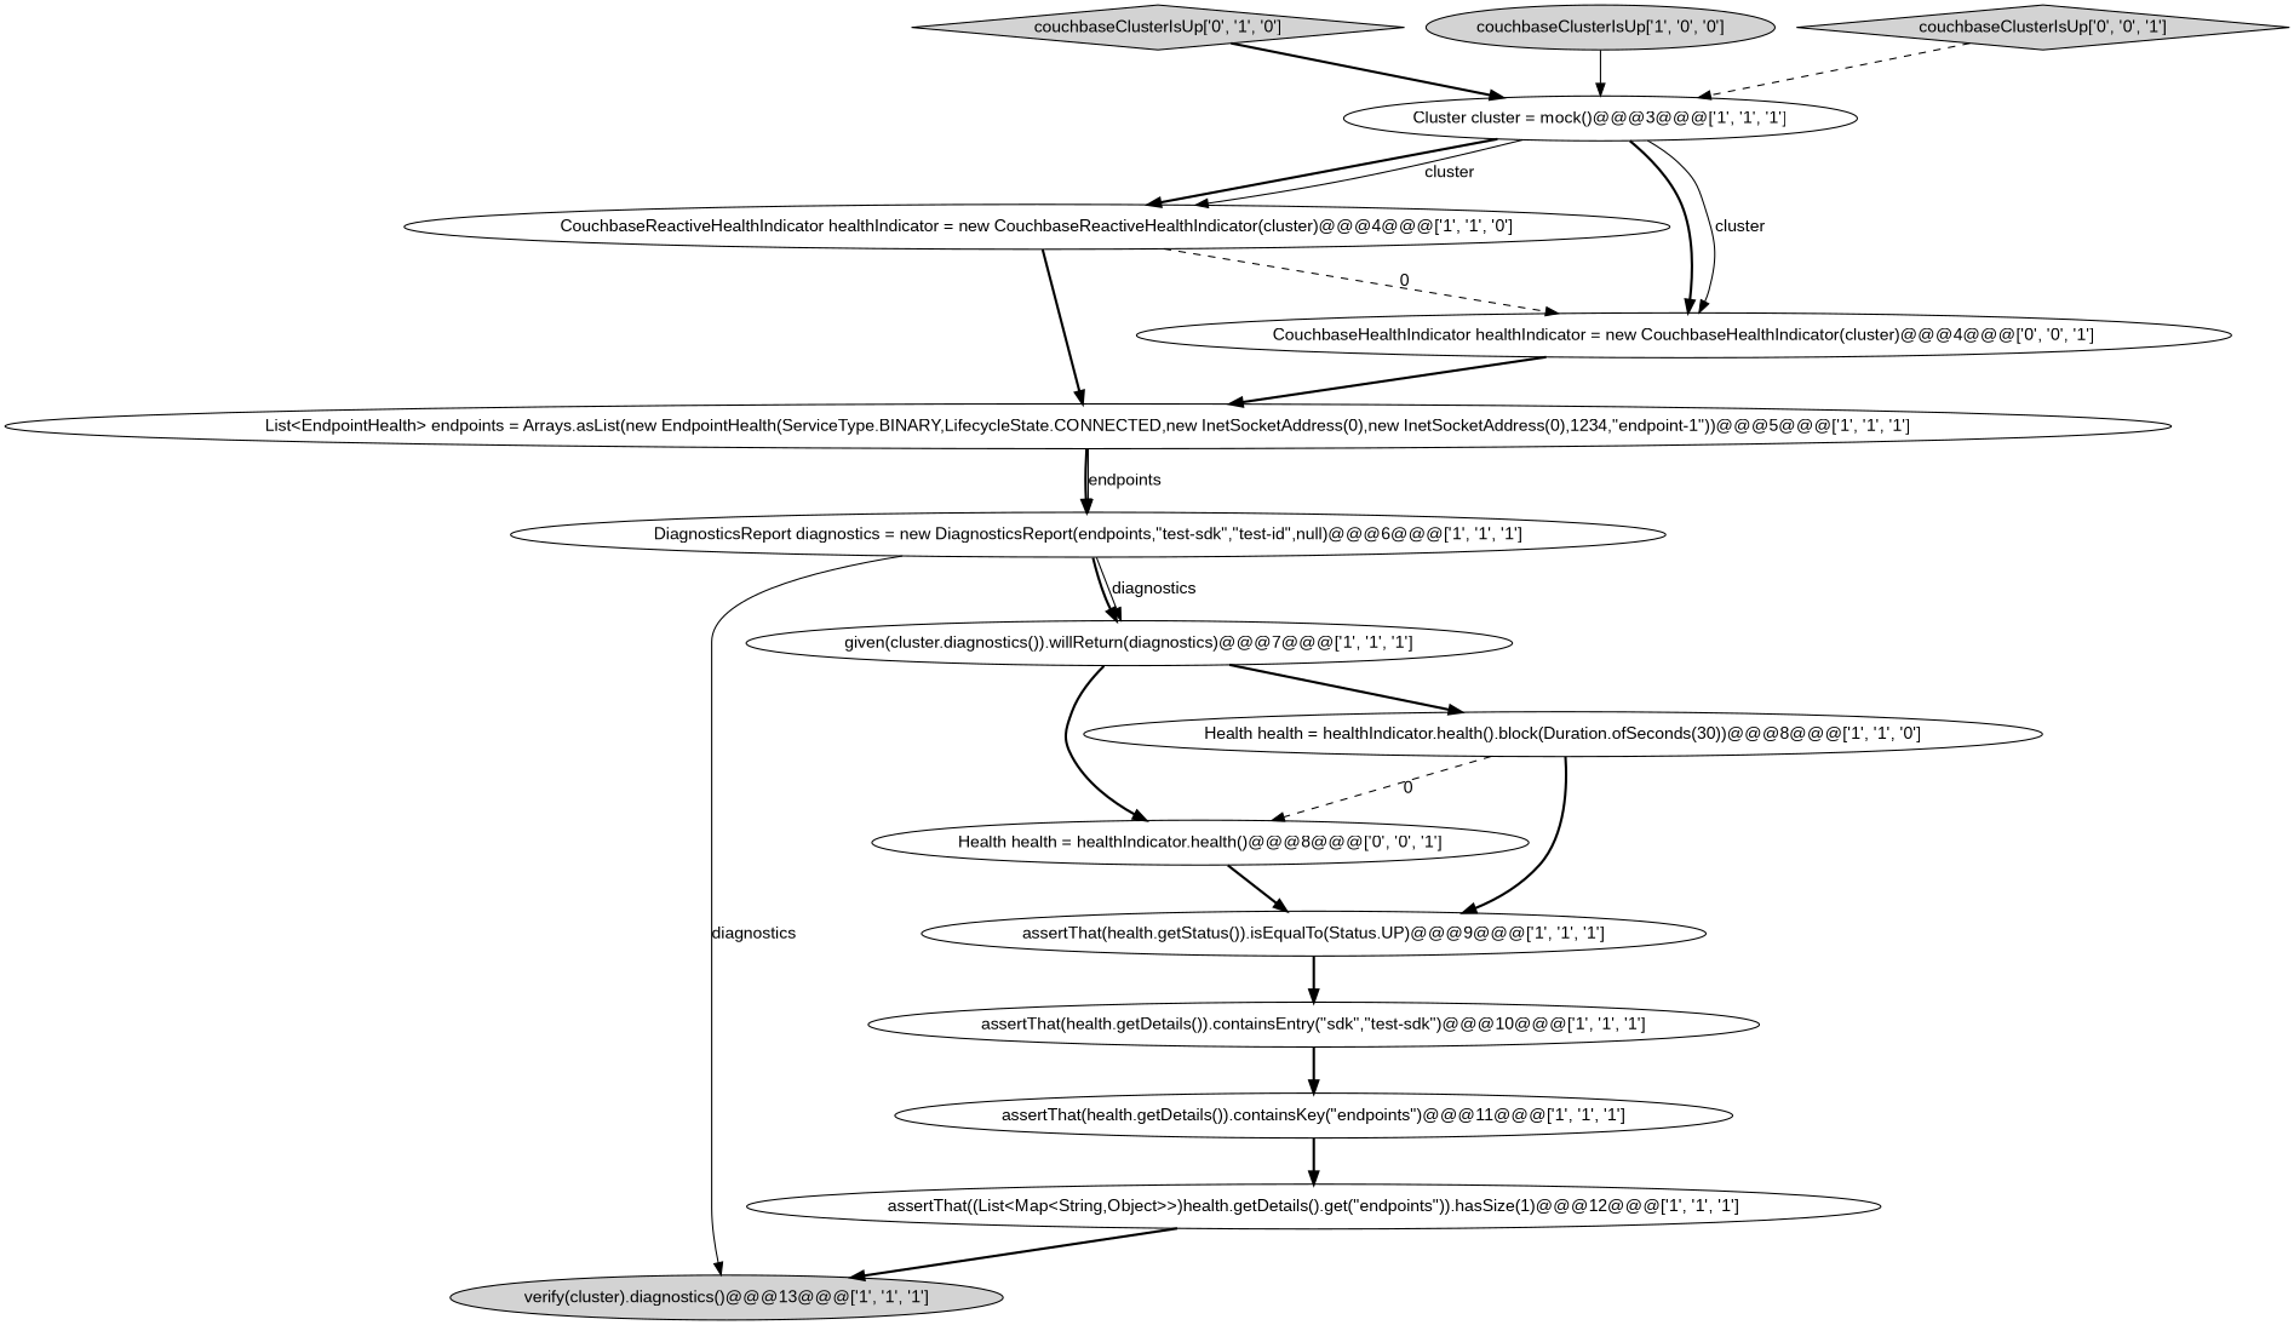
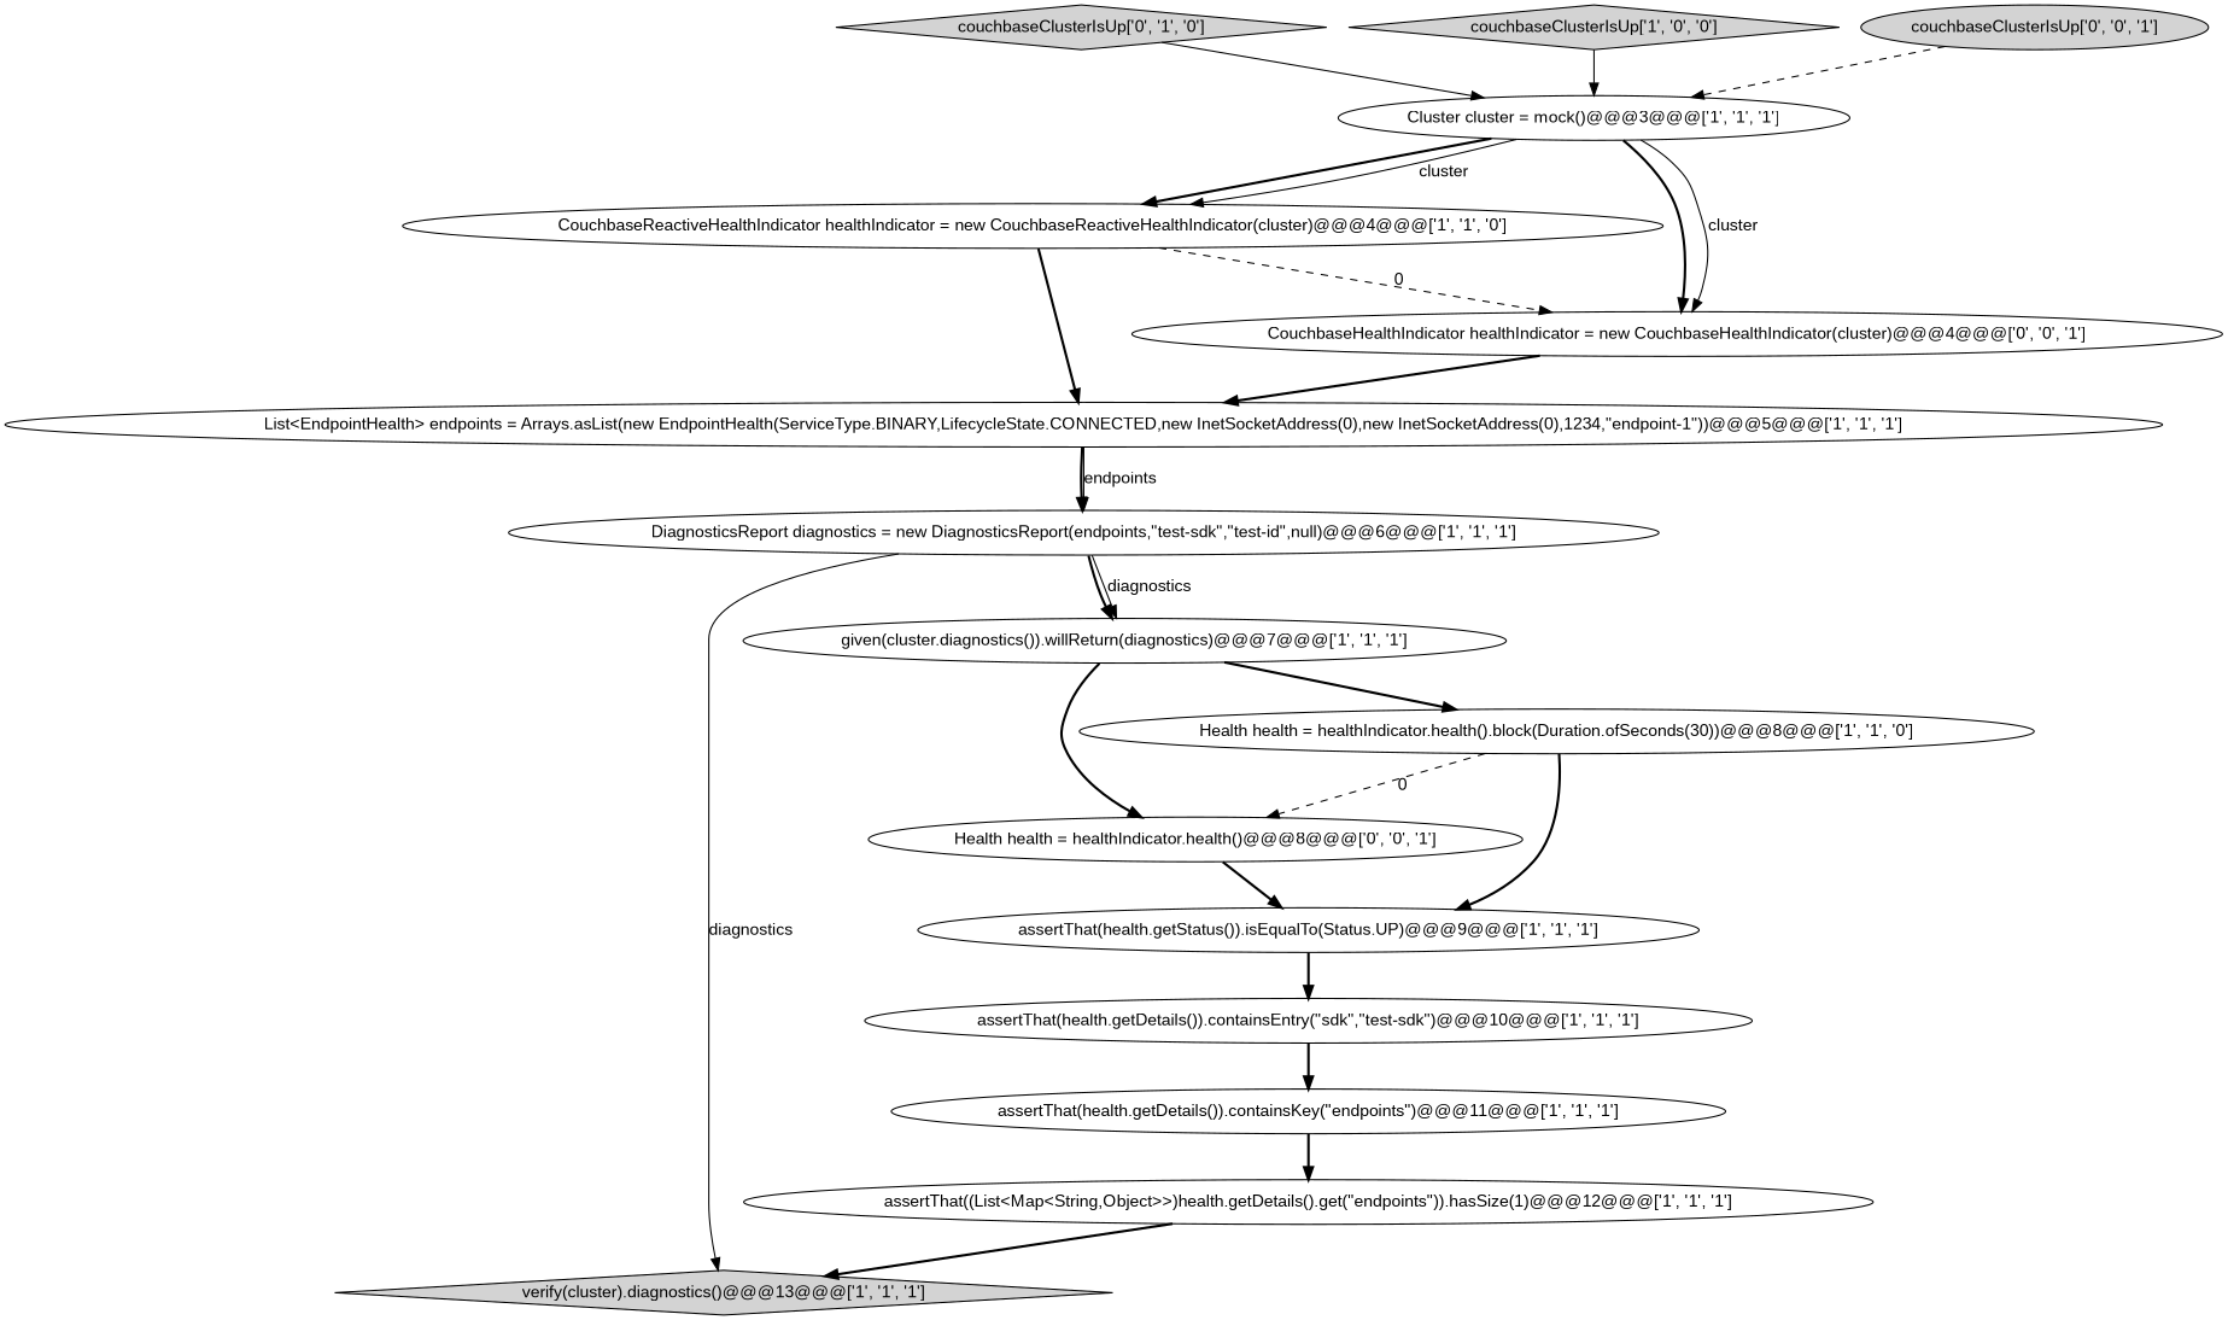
  digraph {
    fontname="Liberation Sans"
    node [fillcolor=white fontname="Liberation Sans" shape=ellipse style=filled]
    edge [fontname="Liberation Sans" style=bold]
    n1 [label="CouchbaseReactiveHealthIndicator healthIndicator = new CouchbaseReactiveHealthIndicator(cluster)@@@4@@@['1', '1', '0']"]
    n2 [label="CouchbaseHealthIndicator healthIndicator = new CouchbaseHealthIndicator(cluster)@@@4@@@['0', '0', '1']"]
    n3 [label="List<EndpointHealth> endpoints = Arrays.asList(new EndpointHealth(ServiceType.BINARY,LifecycleState.CONNECTED,new InetSocketAddress(0),new InetSocketAddress(0),1234,\"endpoint-1\"))@@@5@@@['1', '1', '1']"]
    n4 [label="DiagnosticsReport diagnostics = new DiagnosticsReport(endpoints,\"test-sdk\",\"test-id\",null)@@@6@@@['1', '1', '1']"]
-   n5 [fillcolor=lightgray label="verify(cluster).diagnostics()@@@13@@@['1', '1', '1']"]
+   n5 [fillcolor=lightgray label="verify(cluster).diagnostics()@@@13@@@['1', '1', '1']" shape=diamond]
    n6 [label="assertThat(health.getDetails()).containsKey(\"endpoints\")@@@11@@@['1', '1', '1']"]
    n7 [label="assertThat((List<Map<String,Object>>)health.getDetails().get(\"endpoints\")).hasSize(1)@@@12@@@['1', '1', '1']"]
    n8 [label="Health health = healthIndicator.health().block(Duration.ofSeconds(30))@@@8@@@['1', '1', '0']"]
    n9 [label="assertThat(health.getStatus()).isEqualTo(Status.UP)@@@9@@@['1', '1', '1']"]
    n10 [label="Health health = healthIndicator.health()@@@8@@@['0', '0', '1']"]
    n11 [label="assertThat(health.getDetails()).containsEntry(\"sdk\",\"test-sdk\")@@@10@@@['1', '1', '1']"]
    n12 [fillcolor=lightgray label="couchbaseClusterIsUp['0', '1', '0']" shape=diamond]
    n13 [label="Cluster cluster = mock()@@@3@@@['1', '1', '1']"]
-   n14 [fillcolor=lightgray label="couchbaseClusterIsUp['1', '0', '0']"]
+   n14 [fillcolor=lightgray label="couchbaseClusterIsUp['1', '0', '0']" shape=diamond]
    n15 [label="given(cluster.diagnostics()).willReturn(diagnostics)@@@7@@@['1', '1', '1']"]
-   n16 [fillcolor=lightgray label="couchbaseClusterIsUp['0', '0', '1']" shape=diamond]
+   n16 [fillcolor=lightgray label="couchbaseClusterIsUp['0', '0', '1']"]
    n1 -> n2 [label=0 style=dashed]
    n1 -> n3
    n2 -> n3
    n3 -> n4
    n3 -> n4 [label=endpoints style=solid]
    n4 -> n5 [label=diagnostics style=solid]
    n4 -> n15
    n4 -> n15 [label=diagnostics style=solid]
    n6 -> n7
    n7 -> n5
    n8 -> n9
    n8 -> n10 [label=0 style=dashed]
    n9 -> n11
    n10 -> n9
    n11 -> n6
-   n12 -> n13
+   n12 -> n13 [style=solid]
    n13 -> n1
    n13 -> n1 [label=cluster style=solid]
    n13 -> n2
    n13 -> n2 [label=cluster style=solid]
    n14 -> n13 [style=solid]
    n15 -> n8
    n15 -> n10
    n16 -> n13 [style=dashed]
  }
